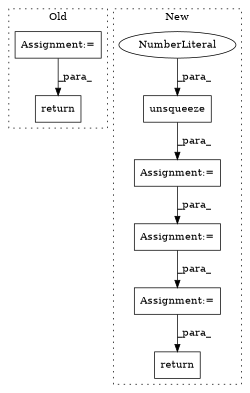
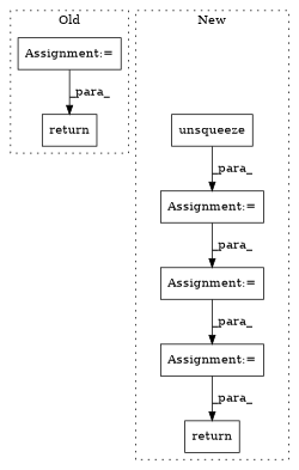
  digraph {
    node [a=7 l=1 shape=box]
    n1 [a=41 l=7 label=return s=3963]
    n2 [l=3 label="Assignment:=" s=3377]
    n3 [a=32 l="10,1" label=unsqueeze s="4456,4467"]
    n4 [a=41 l=12 label=return s=4805]
-   n5 [a=34 label=NumberLiteral s=4466 shape=ellipse]
    n6 [label="Assignment:=" s=4617]
    n7 [label="Assignment:=" s=4786]
    n8 [label="Assignment:=" s=4435]
    subgraph cluster_1 {
      label=Old
      style=dotted
      n1
      n2
    }
    subgraph cluster_2 {
      label=New
      style=dotted
      n3
      n4
-     n5
      n6
      n7
      n8
    }
    n2 -> n1 [label=_para_]
    n3 -> n8 [label=_para_]
-   n5 -> n3 [label=_para_]
    n6 -> n7 [label=_para_]
    n7 -> n4 [label=_para_]
    n8 -> n6 [label=_para_]
  }
